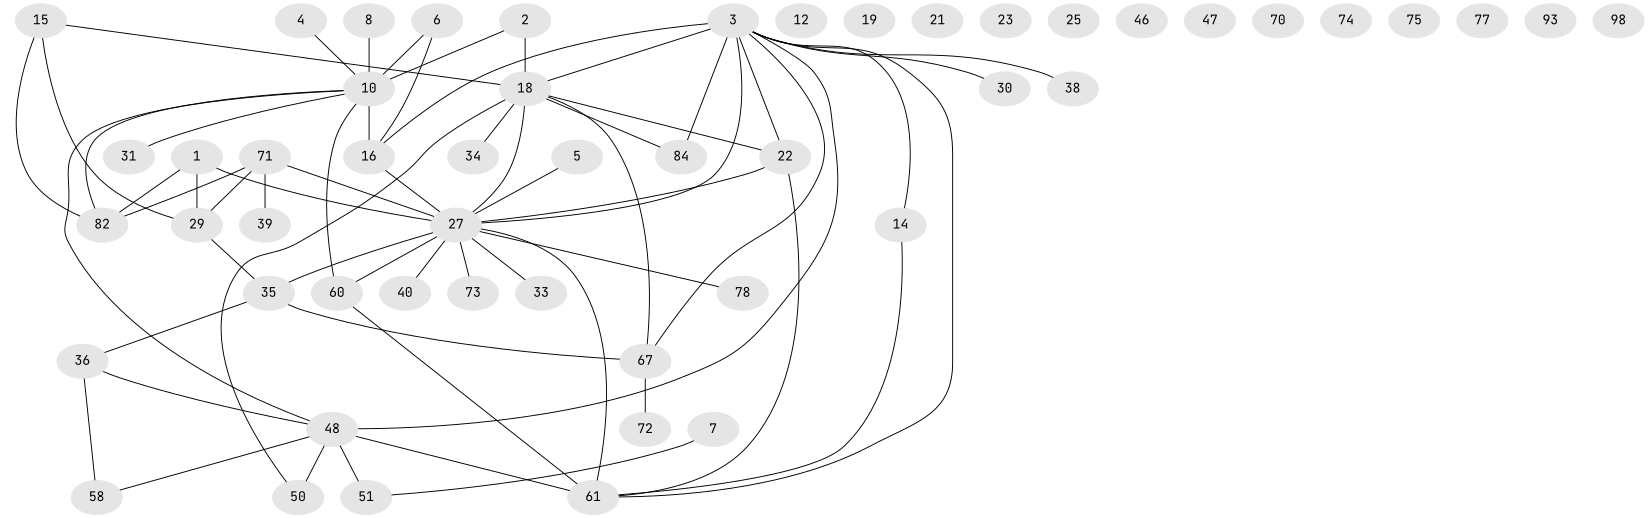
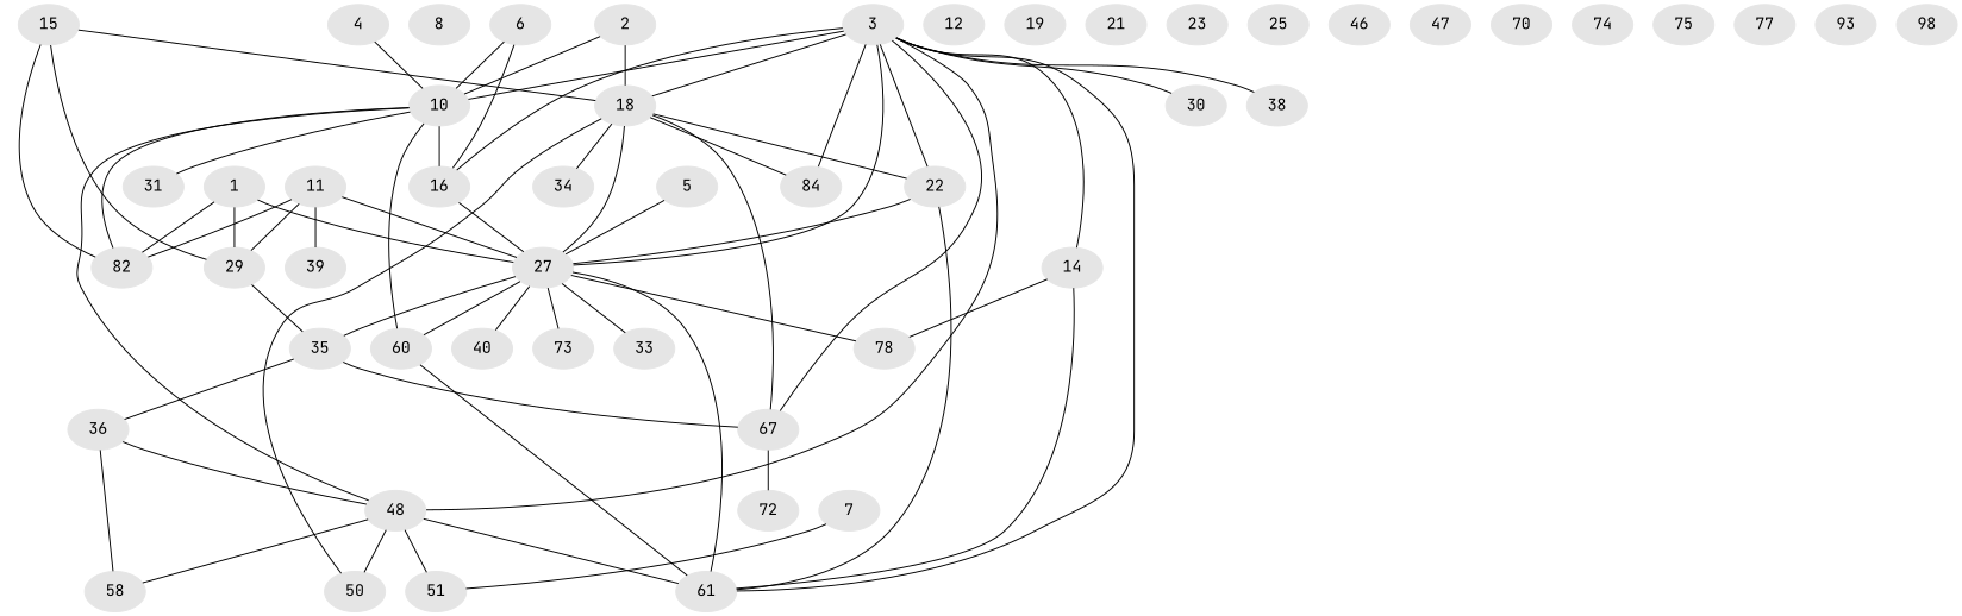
  graph {
    fontname="JetBrains Mono"
    node [color=gray90 fontname="JetBrains Mono" style=filled]
    edge [fontname="JetBrains Mono"]
    27 [super="+64+55"]
    61 [super="+87+63"]
    60
    78
    33
    35 [super="+41"]
    40
    73
    1
    29 [super="+96+57+49"]
    n11 [label=82]
    2 [super="+32"]
    10 [super="+26"]
    18 [super="+45+37"]
    16 [super="+69"]
    48 [super="+54+90"]
    31
    22 [super="+76+59"]
    67 [super="+92"]
    84
    34 [super="+62"]
    50
    3 [super="+68+79+9"]
    14 [super="+28+24"]
    30
    38
    51
    58
    72
    4
    5
    6 [super="+101+20"]
    7
    8
-   11 [super="+56+17" label=71]
+   11 [super="+56+17"]
    39
    12
    15
    19
    21
    23 [super="+65"]
    25
    36 [super="+99"]
    46
    47 [super="+95"]
    70
    74
    75
    77
    93
    98
    27 -- 61
    27 -- 60
    27 -- 78 [weight=2]
    27 -- 33
    27 -- 35 [weight=2]
    27 -- 40
    27 -- 73 [weight=2]
    60 -- 61
    35 -- 67
    35 -- 36
    1 -- 27 [weight=2]
    1 -- 29
    1 -- n11
    29 -- 35
    2 -- 10
    2 -- 18 [weight=2]
    10 -- 60
    10 -- n11
    10 -- 16
    10 -- 48
    10 -- 31
    18 -- 27
    18 -- 22
    18 -- 67
    18 -- 84
    18 -- 34
    18 -- 50
    16 -- 27 [weight=2]
    48 -- 61 [weight=2]
    48 -- 50
    48 -- 51
    48 -- 58
    22 -- 27
    22 -- 61
    67 -- 72
    3 -- 27
    3 -- 61
-   8 -- 10 [weight=4]
+   3 -- 10 [weight=4]
    3 -- 18
    3 -- 16
    3 -- 48
    3 -- 22
    3 -- 67
    3 -- 84
    3 -- 14
    3 -- 30
    3 -- 38
    14 -- 61
+   14 -- 78
    4 -- 10
    5 -- 27
    6 -- 10 [weight=2]
    6 -- 16
    7 -- 51
    11 -- 27 [weight=2]
    11 -- 29
    11 -- n11
    11 -- 39
    15 -- 29
    15 -- n11
    15 -- 18
    36 -- 48
    36 -- 58
  }
